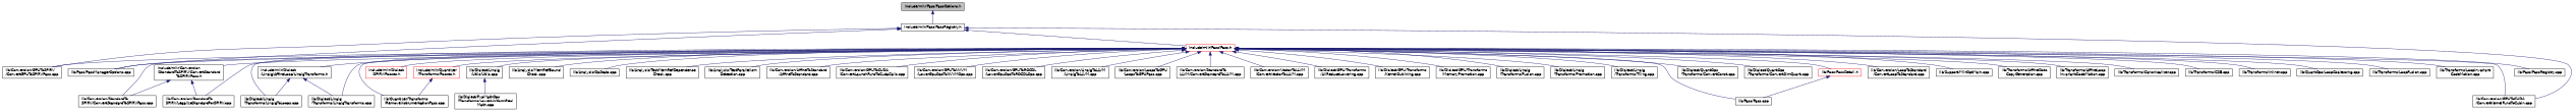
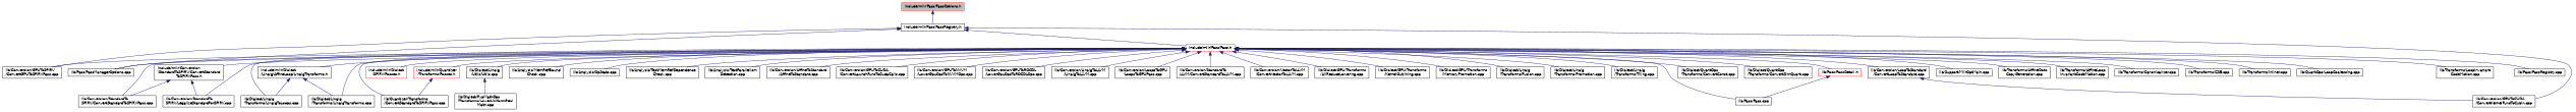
  digraph {
    node [color=black fontname=Helvetica fontsize=10 shape=record]
    edge [color=midnightblue dir=back fontname=Helvetica fontsize=10 labelfontname=Helvetica labelfontsize=10 style=solid]
-   n1 [fillcolor=grey75 fontcolor=black height=0.2 label="include/mlir/Pass/PassOptions.h" style=filled width=0.4]
+   n1 [color=red fillcolor=grey75 fontcolor=black height=0.2 label="include/mlir/Pass/PassOptions.h" style=filled width=0.4]
    n2 [height=0.2 label="include/mlir/Pass/PassRegistry.h" width=0.4]
    n3 [color=red height=0.2 label="include/mlir/Pass/Pass.h" width=0.4]
    n4 [height=0.2 label="lib/Conversion/GPUToCUDA\l/ConvertKernelFuncToCubin.cpp" width=0.4]
    n5 [height=0.2 label="lib/Conversion/GPUToSPIRV\l/ConvertGPUToSPIRVPass.cpp" width=0.4]
    n6 [height=0.2 label="lib/Pass/PassManagerOptions.cpp" width=0.4]
    n7 [height=0.2 label="lib/Pass/PassRegistry.cpp" width=0.4]
    n8 [height=0.2 label="include/mlir/Conversion\l/StandardToSPIRV/ConvertStandard\lToSPIRVPass.h" width=0.4]
    n9 [height=0.2 label="lib/Conversion/StandardTo\lSPIRV/ConvertStandardToSPIRVPass.cpp" width=0.4]
    n10 [height=0.2 label="lib/Conversion/StandardTo\lSPIRV/LegalizeStandardForSPIRV.cpp" width=0.4]
    n11 [height=0.2 label="include/mlir/Dialect\l/Linalg/AffineLoop/LinalgTransforms.h" width=0.4]
    n12 [height=0.2 label="lib/Dialect/Linalg\l/Transforms/LinalgToLoops.cpp" width=0.4]
    n13 [height=0.2 label="lib/Dialect/Linalg\l/Transforms/LinalgTransforms.cpp" width=0.4]
    n14 [color=red height=0.2 label="include/mlir/Dialect\l/SPIRV/Passes.h" width=0.4]
    n15 [color=red height=0.2 label="include/mlir/Quantizer\l/Transforms/Passes.h" width=0.4]
-   n16 [height=0.2 label="lib/Quantizer/Transforms\l/RemoveInstrumentationPass.cpp" width=0.4]
+   n16 [height=0.2 label="lib/Quantizer/Transforms\l/ConvertStandardToSPIRVPass.cpp" width=0.4]
    n17 [height=0.2 label="lib/Analysis/MemRefBound\lCheck.cpp" width=0.4]
    n18 [height=0.2 label="lib/Analysis/OpStats.cpp" width=0.4]
    n19 [height=0.2 label="lib/Analysis/TestMemRefDependence\lCheck.cpp" width=0.4]
    n20 [height=0.2 label="lib/Analysis/TestParallelism\lDetection.cpp" width=0.4]
    n21 [height=0.2 label="lib/Conversion/AffineToStandard\l/AffineToStandard.cpp" width=0.4]
    n22 [height=0.2 label="lib/Conversion/GPUToCUDA\l/ConvertLaunchFuncToCudaCalls.cpp" width=0.4]
    n23 [height=0.2 label="lib/Conversion/GPUToNVVM\l/LowerGpuOpsToNVVMOps.cpp" width=0.4]
    n24 [height=0.2 label="lib/Conversion/GPUToROCDL\l/LowerGpuOpsToROCDLOps.cpp" width=0.4]
    n25 [height=0.2 label="lib/Conversion/LinalgToLLVM\l/LinalgToLLVM.cpp" width=0.4]
    n26 [height=0.2 label="lib/Conversion/LoopsToGPU\l/LoopsToGPUPass.cpp" width=0.4]
    n27 [height=0.2 label="lib/Conversion/LoopToStandard\l/ConvertLoopToStandard.cpp" width=0.4]
    n28 [height=0.2 label="lib/Conversion/StandardTo\lLLVM/ConvertStandardToLLVM.cpp" width=0.4]
    n29 [height=0.2 label="lib/Conversion/VectorToLLVM\l/ConvertVectorToLLVM.cpp" width=0.4]
    n30 [height=0.2 label="lib/Dialect/GPU/Transforms\l/AllReduceLowering.cpp" width=0.4]
    n31 [height=0.2 label="lib/Dialect/GPU/Transforms\l/KernelOutlining.cpp" width=0.4]
    n32 [height=0.2 label="lib/Dialect/GPU/Transforms\l/MemoryPromotion.cpp" width=0.4]
    n33 [height=0.2 label="lib/Dialect/Linalg\l/Transforms/Fusion.cpp" width=0.4]
    n34 [height=0.2 label="lib/Dialect/Linalg\l/Transforms/Promotion.cpp" width=0.4]
    n35 [height=0.2 label="lib/Dialect/Linalg\l/Transforms/Tiling.cpp" width=0.4]
    n36 [height=0.2 label="lib/Dialect/Linalg\l/Utils/Utils.cpp" width=0.4]
    n37 [height=0.2 label="lib/Dialect/QuantOps\l/Transforms/ConvertConst.cpp" width=0.4]
    n38 [height=0.2 label="lib/Dialect/QuantOps\l/Transforms/ConvertSimQuant.cpp" width=0.4]
    n39 [color=red height=0.2 label="lib/Pass/PassDetail.h" width=0.4]
    n40 [height=0.2 label="lib/Pass/Pass.cpp" width=0.4]
    n41 [height=0.2 label="lib/Support/MlirOptMain.cpp" width=0.4]
    n42 [height=0.2 label="lib/Transforms/AffineData\lCopyGeneration.cpp" width=0.4]
    n43 [height=0.2 label="lib/Transforms/AffineLoop\lInvariantCodeMotion.cpp" width=0.4]
    n44 [height=0.2 label="lib/Transforms/Canonicalizer.cpp" width=0.4]
    n45 [height=0.2 label="lib/Transforms/CSE.cpp" width=0.4]
    n46 [height=0.2 label="lib/Transforms/Inliner.cpp" width=0.4]
    n47 [height=0.2 label="lib/QuantOps/LoopCoalescing.cpp" width=0.4]
-   n48 [height=0.2 label="lib/Transforms/LoopFusion.cpp" width=0.4]
    n49 [height=0.2 label="lib/Transforms/LoopInvariant\lCodeMotion.cpp" width=0.4]
    n50 [height=0.2 label="lib/Dialect/FxpMathOps\l/Transforms/LowerUniformReal\lMath.cpp" width=0.4]
    n1 -> n2
    n2 -> n3
    n2 -> n4
    n2 -> n5
    n2 -> n6
-   n3 -> n4
+   n27 -> n4
    n3 -> n5
    n3 -> n6
    n3 -> n7
    n3 -> n8
    n3 -> n9
    n3 -> n10
    n3 -> n11
    n3 -> n12
    n3 -> n13
    n3 -> n14
    n3 -> n15
    n3 -> n16
    n3 -> n17
    n3 -> n18
    n3 -> n19
    n3 -> n20
    n3 -> n21
    n3 -> n22
    n3 -> n23
    n3 -> n24
    n3 -> n25
    n3 -> n26
    n3 -> n27
    n3 -> n28
    n3 -> n29
    n3 -> n30
    n3 -> n31
    n3 -> n32
    n3 -> n33
    n3 -> n34
    n3 -> n35
    n3 -> n36
    n3 -> n37
    n3 -> n38
    n3 -> n39
    n3 -> n40
    n3 -> n41
    n3 -> n42
    n3 -> n43
    n3 -> n44
    n3 -> n45
    n3 -> n46
    n3 -> n47
-   n3 -> n48
    n3 -> n49
    n8 -> n9
    n8 -> n10
    n11 -> n12
    n11 -> n13
    n15 -> n16
    n36 -> n50
    n39 -> n40
  }
